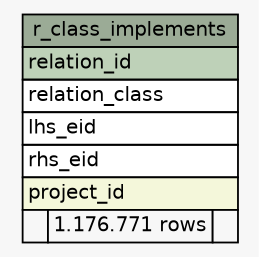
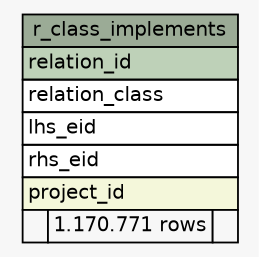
  digraph {
    bgcolor="#f7f7f7"
    fontname=Helvetica
    fontsize=11
    nodesep=0.18
    rankdir=RL
    ranksep=0.46
-   n1 [fontname=Helvetica fontsize=11 label=<     <TABLE BORDER="0" CELLBORDER="1" CELLSPACING="0" BGCOLOR="#ffffff">       <TR><TD COLSPAN="3" BGCOLOR="#9bab96" ALIGN="CENTER">r_class_implements</TD></TR>       <TR><TD PORT="relation_id" COLSPAN="3" BGCOLOR="#bed1b8" ALIGN="LEFT">relation_id</TD></TR>       <TR><TD PORT="relation_class" COLSPAN="3" ALIGN="LEFT">relation_class</TD></TR>       <TR><TD PORT="lhs_eid" COLSPAN="3" ALIGN="LEFT">lhs_eid</TD></TR>       <TR><TD PORT="rhs_eid" COLSPAN="3" ALIGN="LEFT">rhs_eid</TD></TR>       <TR><TD PORT="project_id" COLSPAN="3" BGCOLOR="#f4f7da" ALIGN="LEFT">project_id</TD></TR>       <TR><TD ALIGN="LEFT" BGCOLOR="#f7f7f7">  </TD><TD ALIGN="RIGHT" BGCOLOR="#f7f7f7">1.176.771 rows</TD><TD ALIGN="RIGHT" BGCOLOR="#f7f7f7">  </TD></TR>     </TABLE>> shape=plaintext]
+   n1 [fontname=Helvetica fontsize=11 label=<     <TABLE BORDER="0" CELLBORDER="1" CELLSPACING="0" BGCOLOR="#ffffff">       <TR><TD COLSPAN="3" BGCOLOR="#9bab96" ALIGN="CENTER">r_class_implements</TD></TR>       <TR><TD PORT="relation_id" COLSPAN="3" BGCOLOR="#bed1b8" ALIGN="LEFT">relation_id</TD></TR>       <TR><TD PORT="relation_class" COLSPAN="3" ALIGN="LEFT">relation_class</TD></TR>       <TR><TD PORT="lhs_eid" COLSPAN="3" ALIGN="LEFT">lhs_eid</TD></TR>       <TR><TD PORT="rhs_eid" COLSPAN="3" ALIGN="LEFT">rhs_eid</TD></TR>       <TR><TD PORT="project_id" COLSPAN="3" BGCOLOR="#f4f7da" ALIGN="LEFT">project_id</TD></TR>       <TR><TD ALIGN="LEFT" BGCOLOR="#f7f7f7">  </TD><TD ALIGN="RIGHT" BGCOLOR="#f7f7f7">1.170.771 rows</TD><TD ALIGN="RIGHT" BGCOLOR="#f7f7f7">  </TD></TR>     </TABLE>> shape=plaintext]
  }
